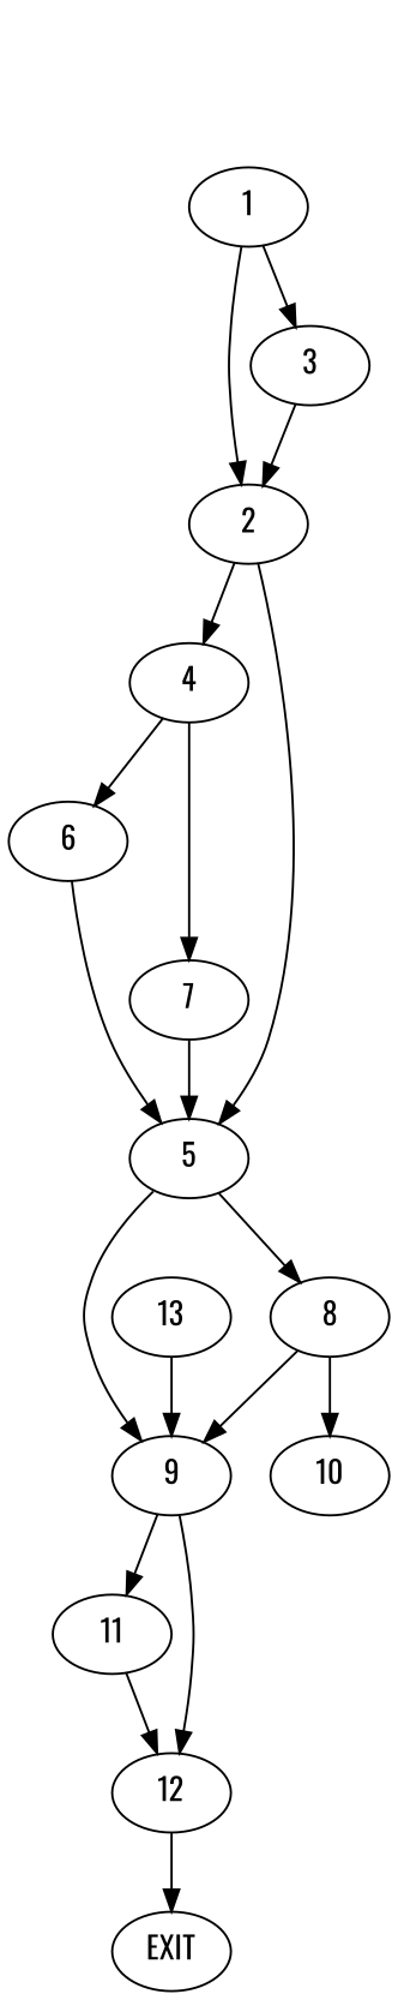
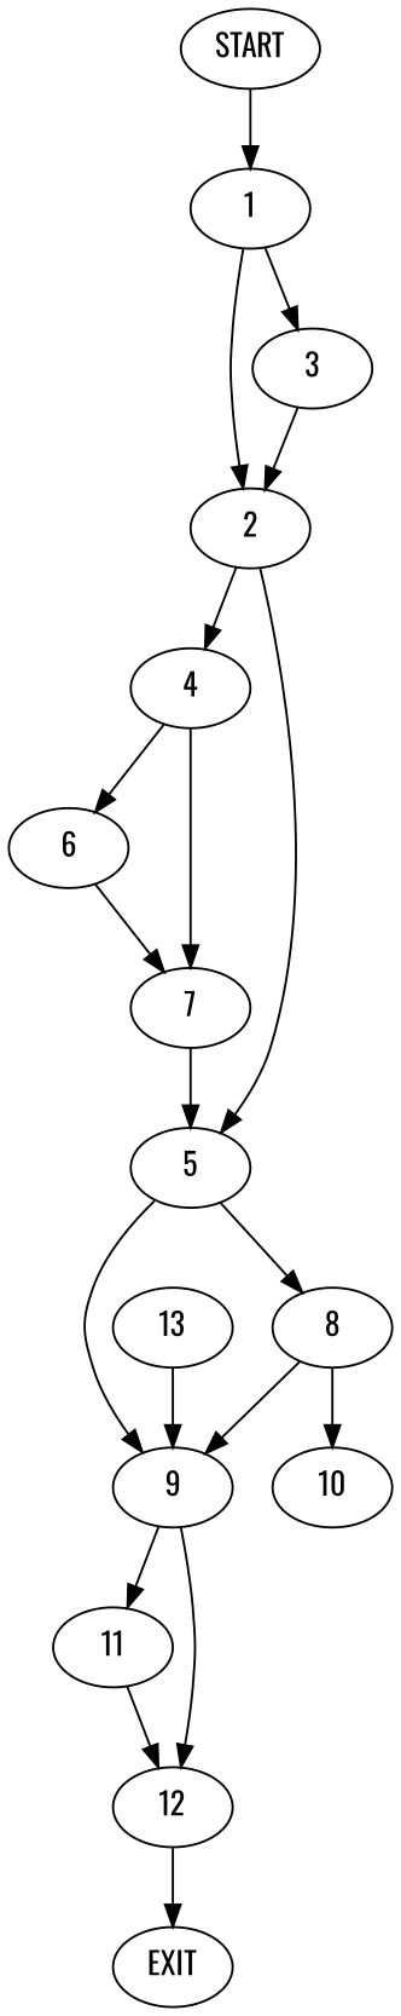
  digraph {
    fontname=Oswald
    node [fontname=Oswald]
    edge [fontname=Oswald]
+   n1 [label=START]
    1
    2
    3
    n5 [label=EXIT]
    4
    5
    6
    7
    8
    9
    10
    11
    12
    13
+   n1 -> 1
    1 -> 2
    1 -> 3
    2 -> 4
    2 -> 5
    3 -> 2
    4 -> 6
    4 -> 7
    5 -> 8
    5 -> 9
-   6 -> 5
+   6 -> 7
    7 -> 5
    8 -> 9
    8 -> 10
    9 -> 11
    9 -> 12
    11 -> 12
    12 -> n5
    13 -> 9
  }
